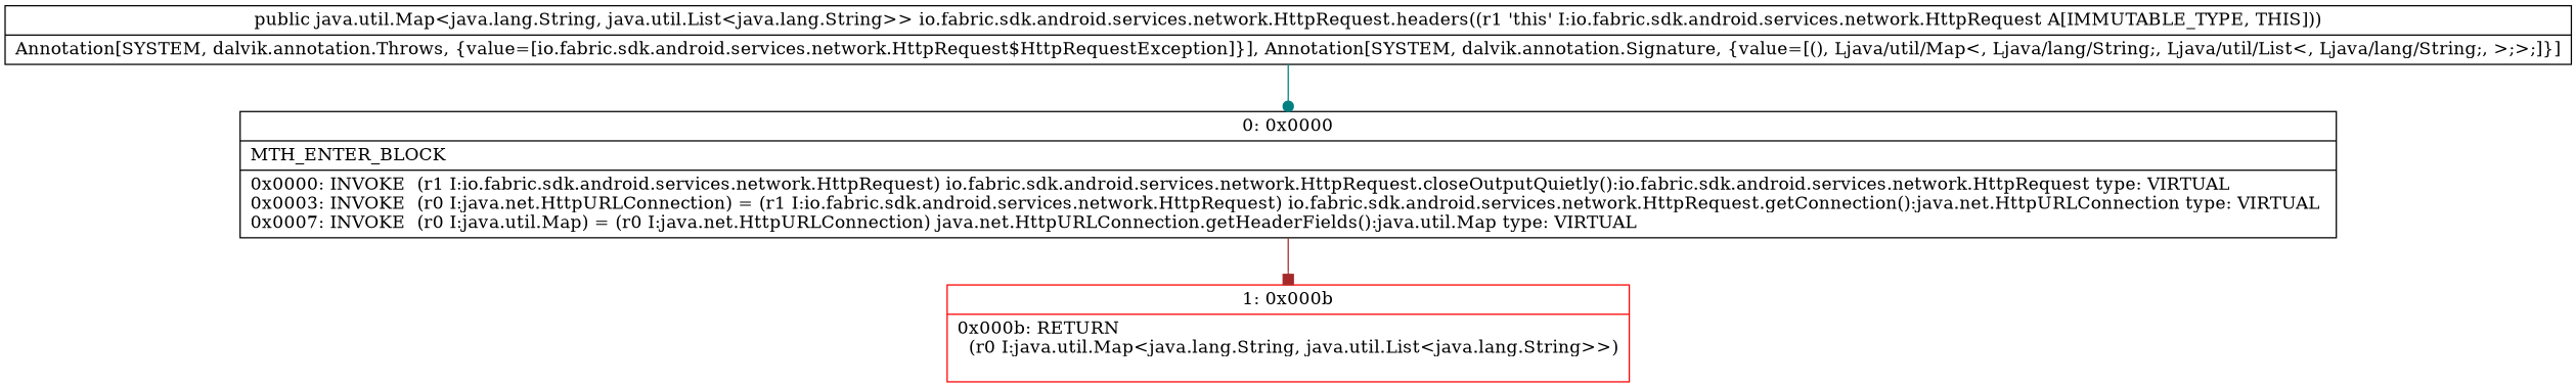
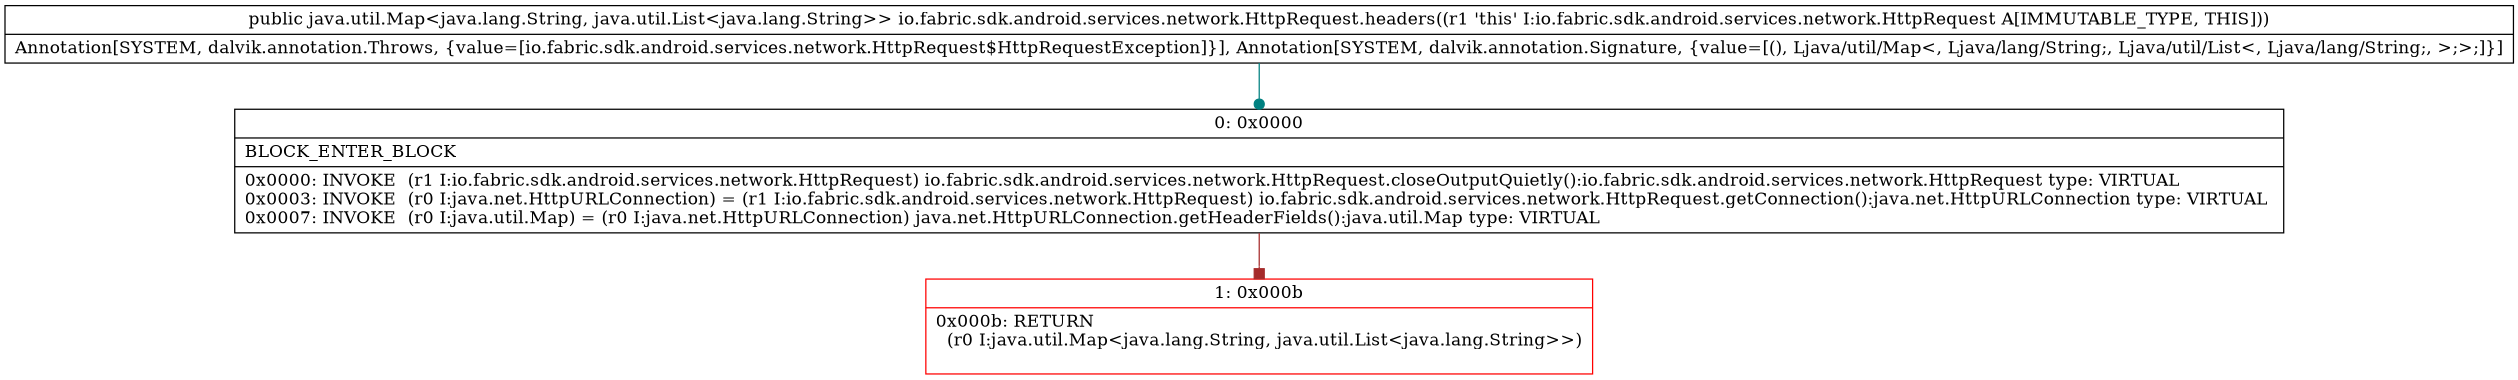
  digraph {
    node [shape=record color=black]
    edge [style=solid]
-   n1 [label="{0\:\ 0x0000|MTH_ENTER_BLOCK\l|0x0000: INVOKE  (r1 I:io.fabric.sdk.android.services.network.HttpRequest) io.fabric.sdk.android.services.network.HttpRequest.closeOutputQuietly():io.fabric.sdk.android.services.network.HttpRequest type: VIRTUAL \l0x0003: INVOKE  (r0 I:java.net.HttpURLConnection) = (r1 I:io.fabric.sdk.android.services.network.HttpRequest) io.fabric.sdk.android.services.network.HttpRequest.getConnection():java.net.HttpURLConnection type: VIRTUAL \l0x0007: INVOKE  (r0 I:java.util.Map) = (r0 I:java.net.HttpURLConnection) java.net.HttpURLConnection.getHeaderFields():java.util.Map type: VIRTUAL \l}"]
+   n1 [label="{0\:\ 0x0000|BLOCK_ENTER_BLOCK\l|0x0000: INVOKE  (r1 I:io.fabric.sdk.android.services.network.HttpRequest) io.fabric.sdk.android.services.network.HttpRequest.closeOutputQuietly():io.fabric.sdk.android.services.network.HttpRequest type: VIRTUAL \l0x0003: INVOKE  (r0 I:java.net.HttpURLConnection) = (r1 I:io.fabric.sdk.android.services.network.HttpRequest) io.fabric.sdk.android.services.network.HttpRequest.getConnection():java.net.HttpURLConnection type: VIRTUAL \l0x0007: INVOKE  (r0 I:java.util.Map) = (r0 I:java.net.HttpURLConnection) java.net.HttpURLConnection.getHeaderFields():java.util.Map type: VIRTUAL \l}"]
    n2 [label="{1\:\ 0x000b|0x000b: RETURN  \l  (r0 I:java.util.Map\<java.lang.String, java.util.List\<java.lang.String\>\>)\l \l}" color=red]
    n3 [label="{public java.util.Map\<java.lang.String, java.util.List\<java.lang.String\>\> io.fabric.sdk.android.services.network.HttpRequest.headers((r1 'this' I:io.fabric.sdk.android.services.network.HttpRequest A[IMMUTABLE_TYPE, THIS]))  | Annotation[SYSTEM, dalvik.annotation.Throws, \{value=[io.fabric.sdk.android.services.network.HttpRequest$HttpRequestException]\}], Annotation[SYSTEM, dalvik.annotation.Signature, \{value=[(), Ljava\/util\/Map\<, Ljava\/lang\/String;, Ljava\/util\/List\<, Ljava\/lang\/String;, \>;\>;]\}]\l}"]
    n1 -> n2 [color=brown arrowhead=box]
    n3 -> n1 [color=teal arrowhead=dot]
  }
